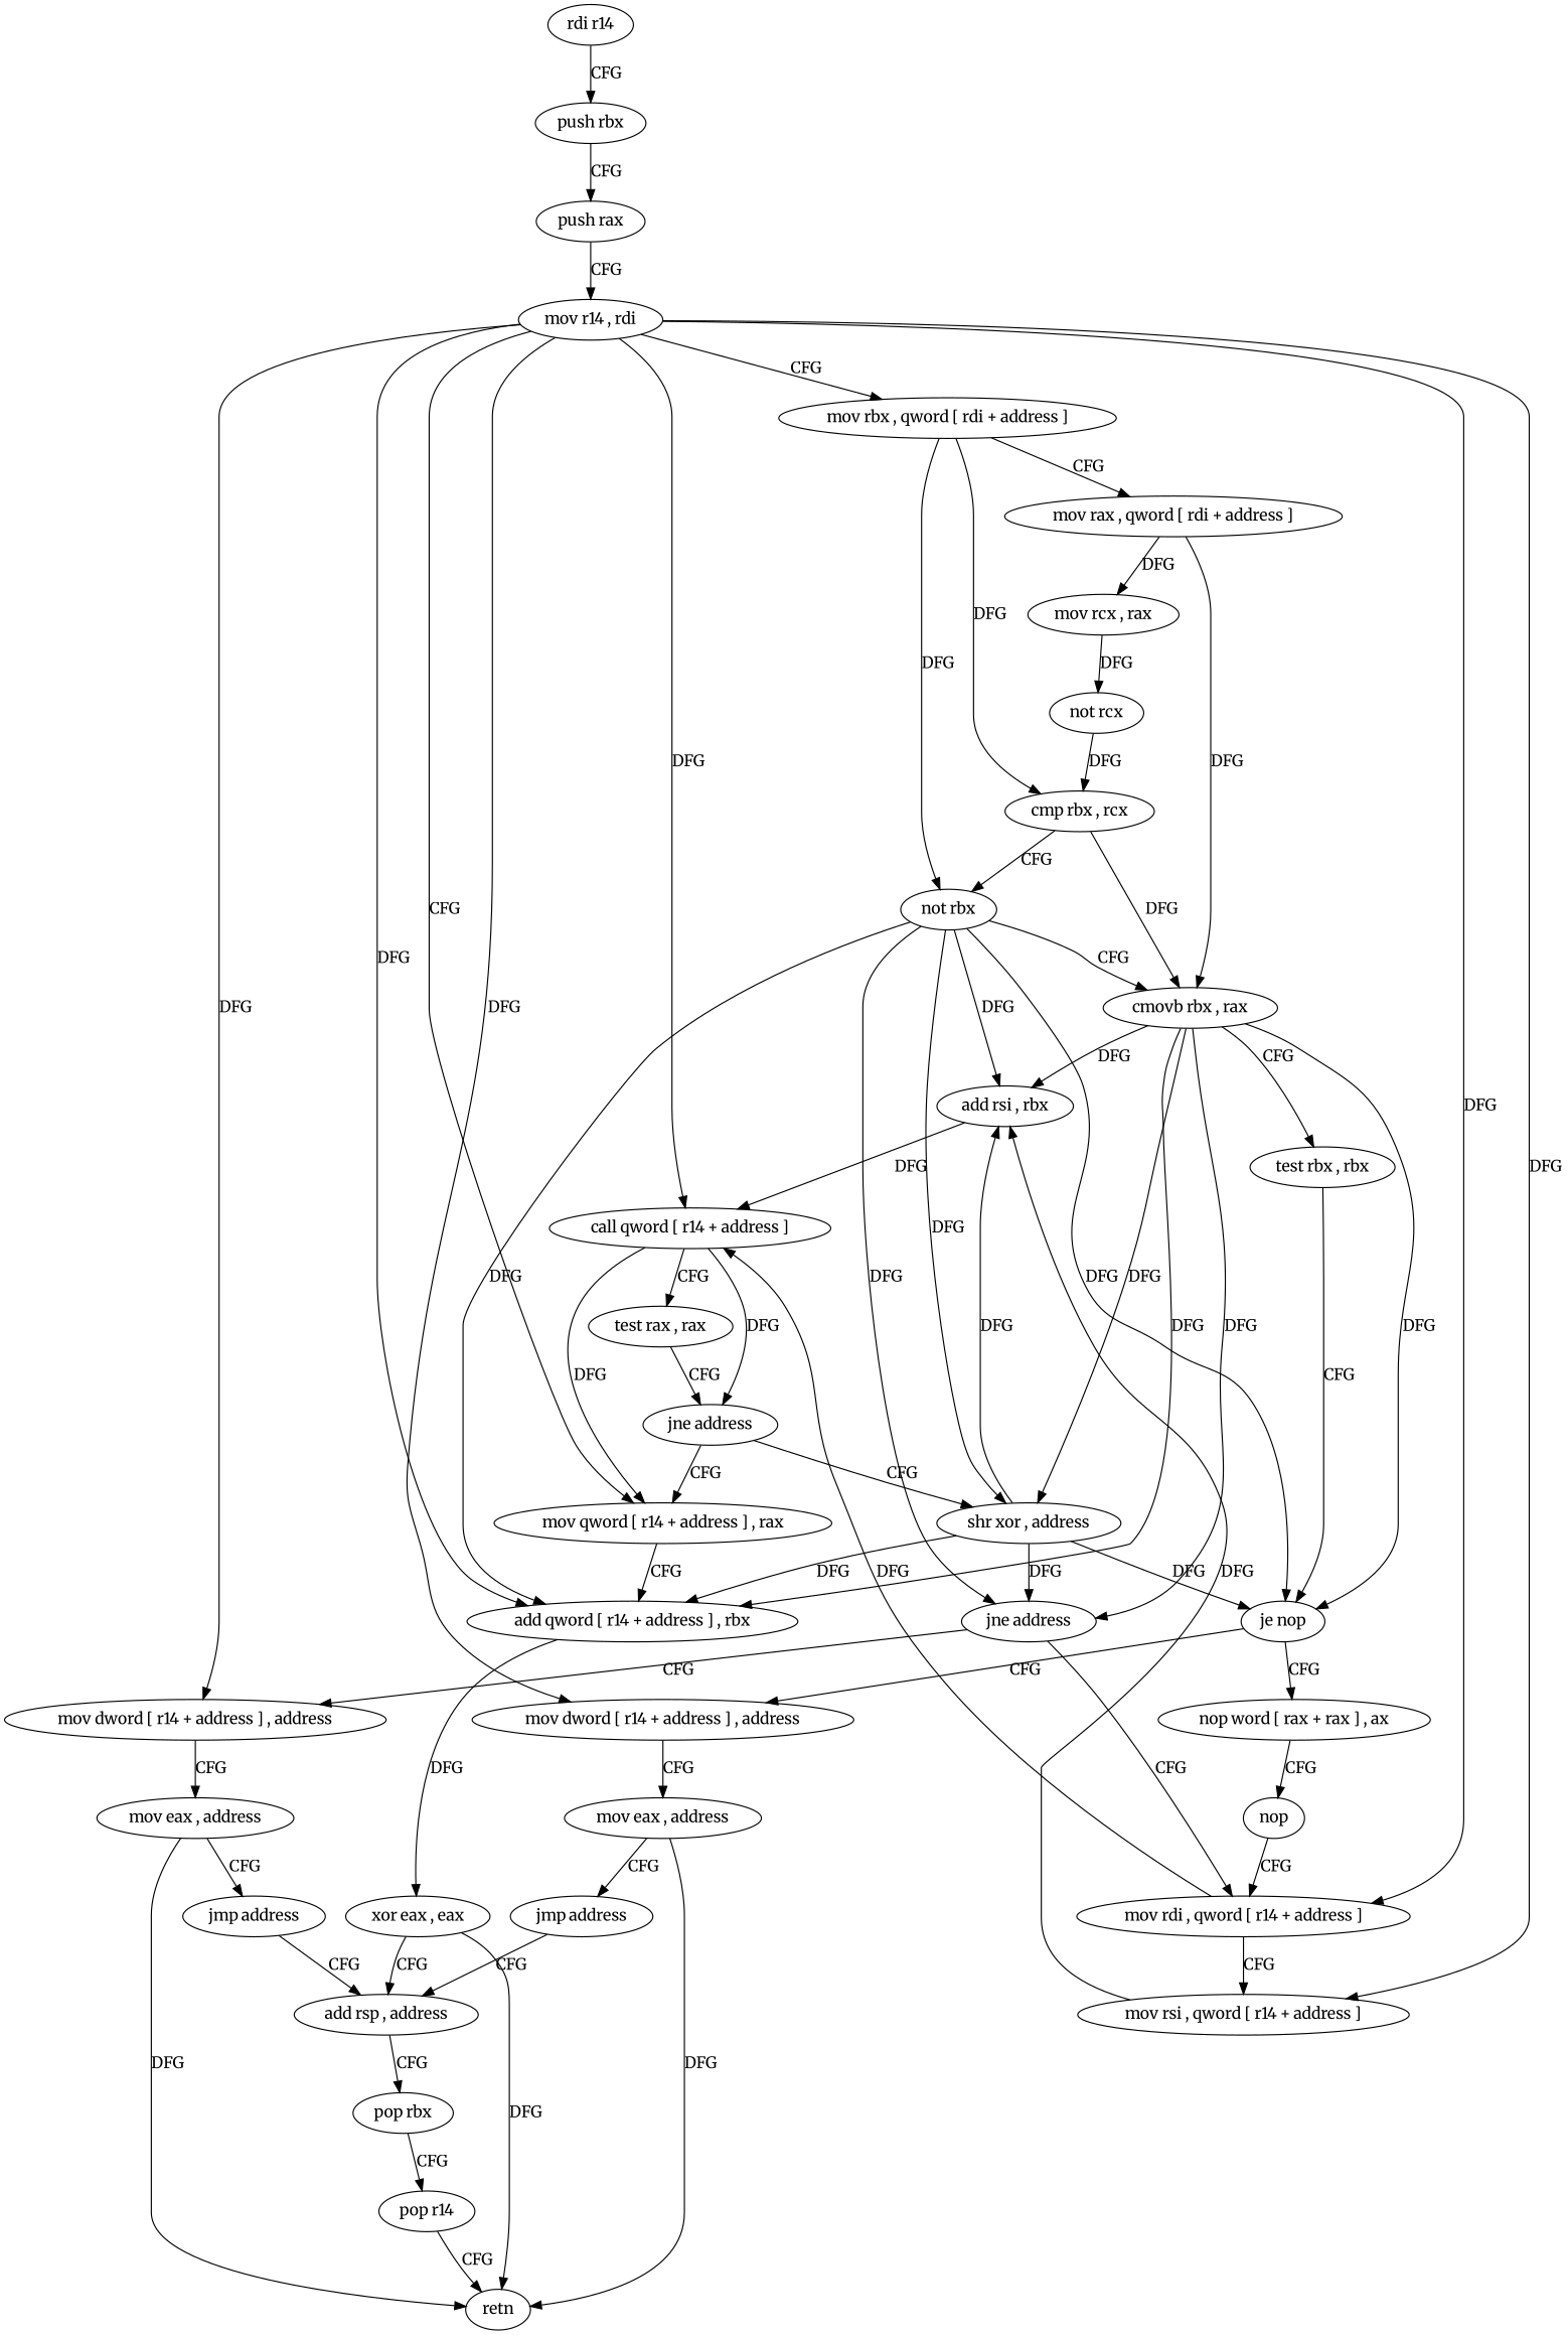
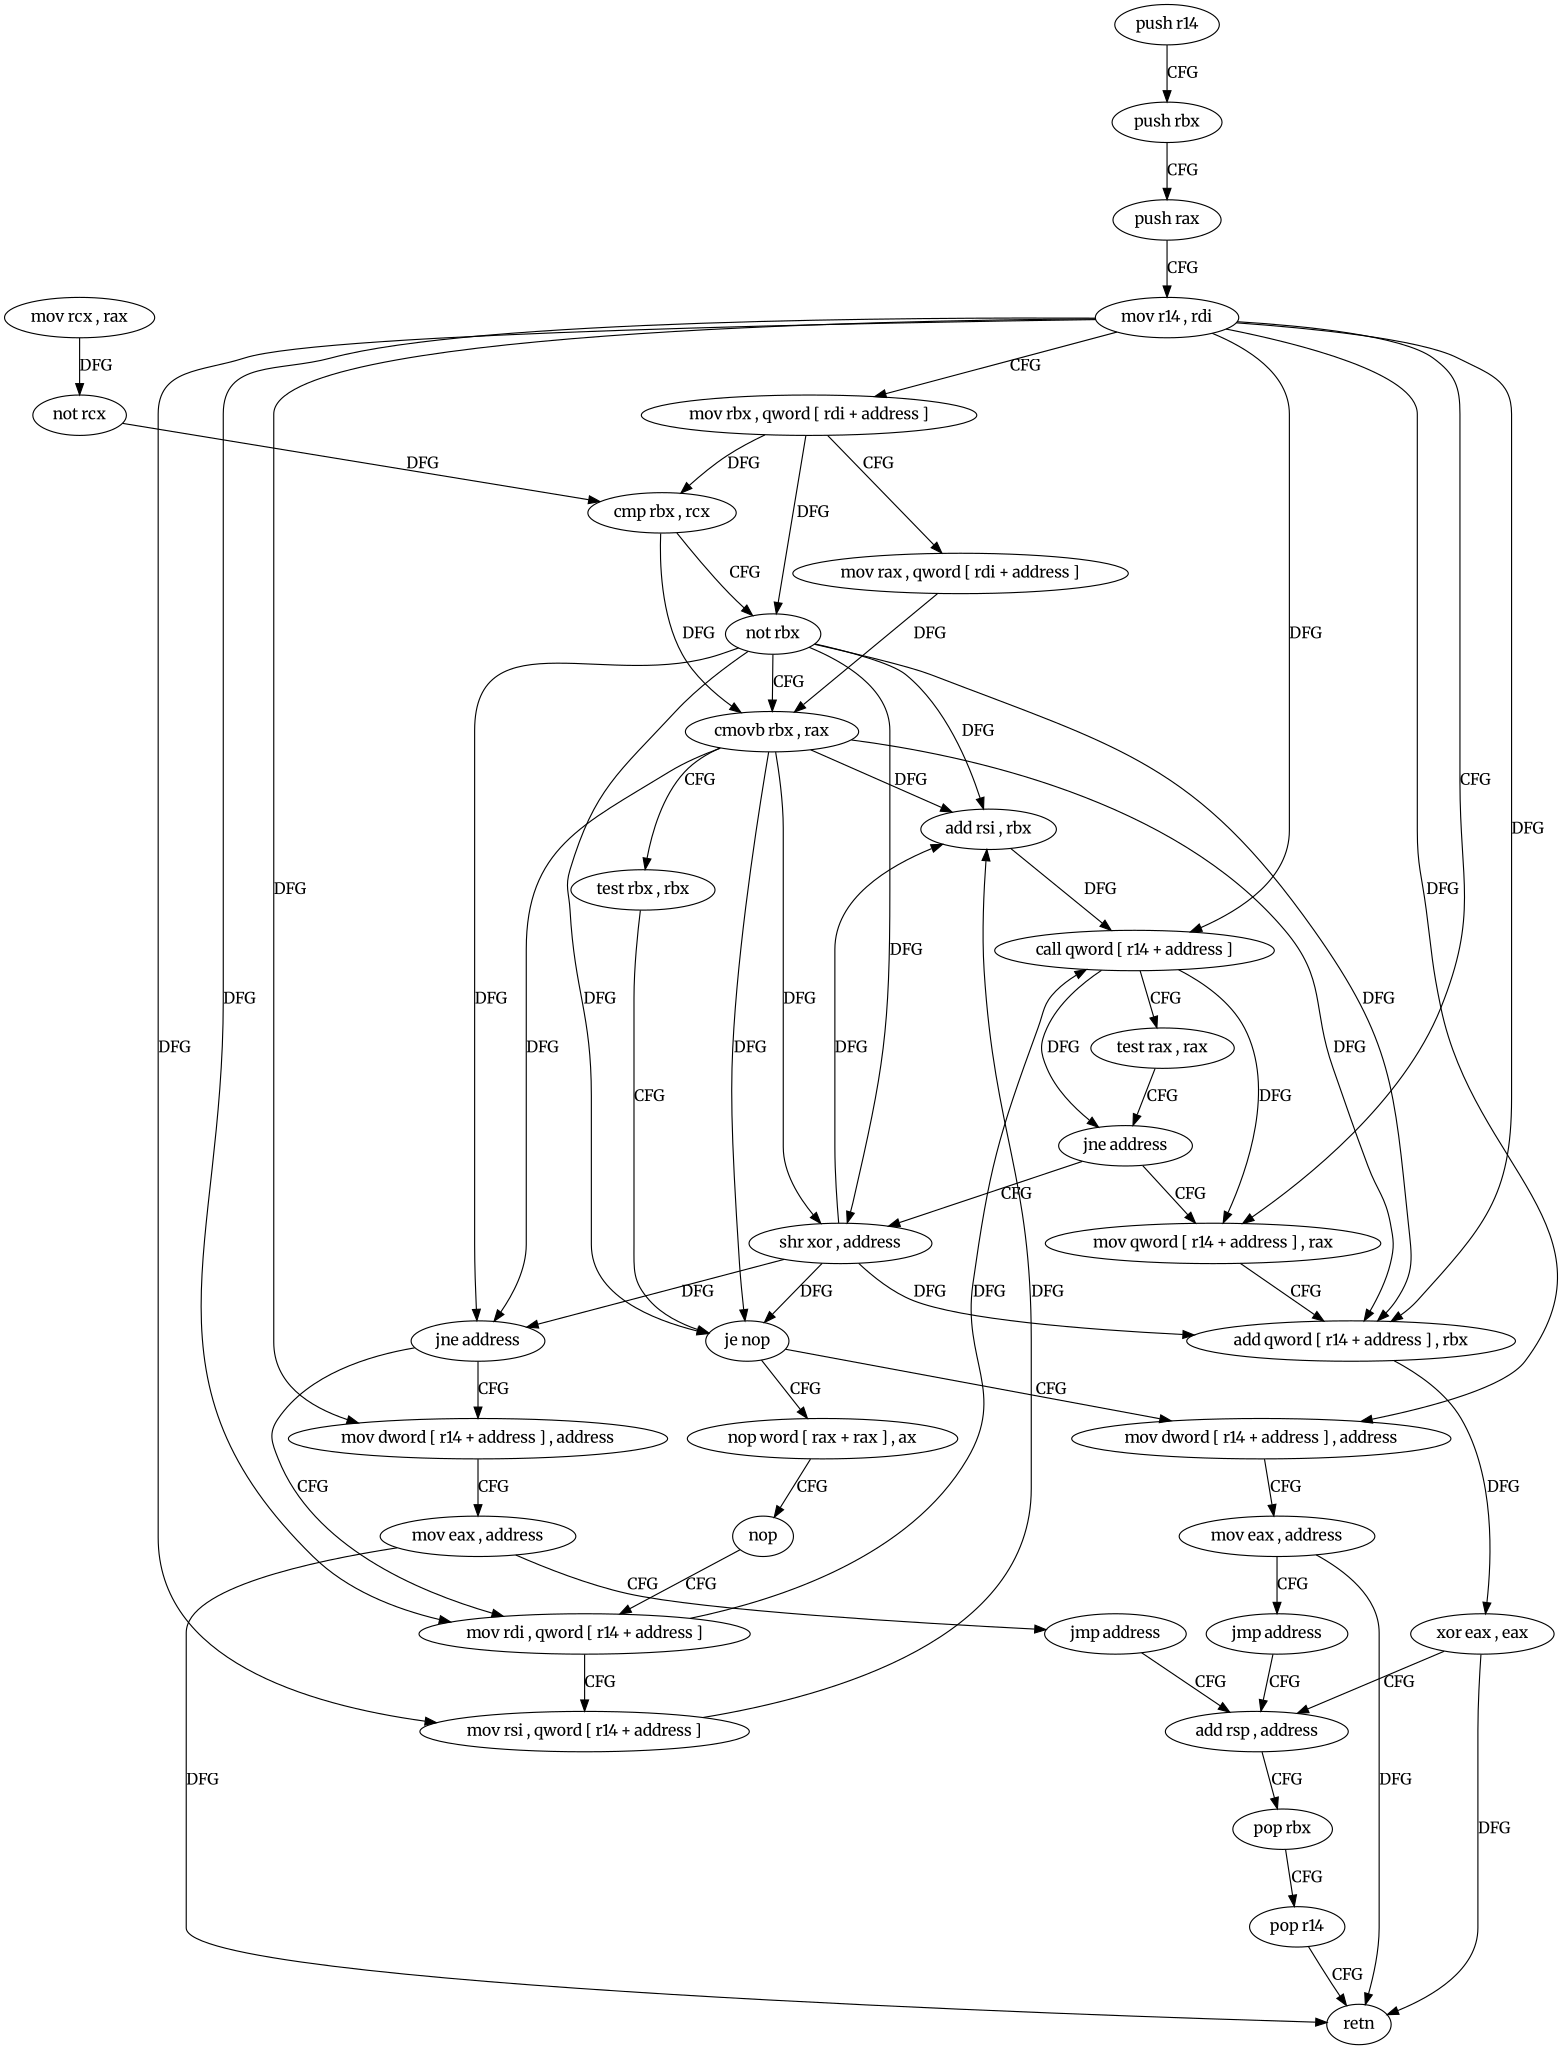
  digraph {
    fontname=Merriweather
    node [fontname=Merriweather]
    edge [fontname=Merriweather]
-   n1 [label="rdi r14"]
+   n1 [label="push r14"]
    n2 [label="push rbx"]
    n3 [label="push rax"]
    n4 [label="mov r14 , rdi"]
    n5 [label="mov rbx , qword [ rdi + address ]"]
    n6 [label="mov dword [ r14 + address ] , address"]
    n7 [label="mov rdi , qword [ r14 + address ]"]
    n8 [label="mov qword [ r14 + address ] , rax"]
    n9 [label="add qword [ r14 + address ] , rbx"]
    n10 [label="mov dword [ r14 + address ] , address"]
    n11 [label="mov rsi , qword [ r14 + address ]"]
    n12 [label="call qword [ r14 + address ]"]
    n13 [label="mov rax , qword [ rdi + address ]"]
    n14 [label="cmp rbx , rcx"]
    n15 [label="not rbx"]
    n16 [label="mov eax , address"]
    n17 [label="xor eax , eax"]
    n18 [label="mov eax , address"]
    n19 [label="add rsi , rbx"]
    n20 [label="test rax , rax"]
    n21 [label="jne address"]
    n22 [label="mov rcx , rax"]
    n23 [label="cmovb rbx , rax"]
    n24 [label="je nop"]
    n25 [label="shr xor , address"]
    n26 [label="jne address"]
    n27 [label="not rcx"]
    n28 [label="test rbx , rbx"]
    n29 [label="nop word [ rax + rax ] , ax"]
    n30 [label=nop]
    n31 [label="jmp address"]
    n32 [label=retn]
    n33 [label="add rsp , address"]
    n34 [label="pop rbx"]
    n35 [label="pop r14"]
    n36 [label="jmp address"]
    n1 -> n2 [label=CFG]
    n2 -> n3 [label=CFG]
    n3 -> n4 [label=CFG]
    n4 -> n5 [label=CFG]
    n4 -> n6 [label=DFG]
    n4 -> n7 [label=DFG]
    n4 -> n8 [label=CFG]
    n4 -> n9 [label=DFG]
    n4 -> n10 [label=DFG]
    n4 -> n11 [label=DFG]
    n4 -> n12 [label=DFG]
    n5 -> n13 [label=CFG]
    n5 -> n14 [label=DFG]
    n5 -> n15 [label=DFG]
    n6 -> n16 [label=CFG]
    n7 -> n11 [label=CFG]
    n7 -> n12 [label=DFG]
    n8 -> n9 [label=CFG]
    n9 -> n17 [label=DFG]
    n10 -> n18 [label=CFG]
    n11 -> n19 [label=DFG]
    n12 -> n8 [label=DFG]
    n12 -> n20 [label=CFG]
    n12 -> n21 [label=DFG]
-   n13 -> n22 [label=DFG]
    n13 -> n23 [label=DFG]
    n14 -> n15 [label=CFG]
    n14 -> n23 [label=DFG]
    n15 -> n9 [label=DFG]
    n15 -> n19 [label=DFG]
    n15 -> n23 [label=CFG]
    n15 -> n24 [label=DFG]
    n15 -> n25 [label=DFG]
    n15 -> n26 [label=DFG]
    n16 -> n31 [label=CFG]
    n16 -> n32 [label=DFG]
    n17 -> n32 [label=DFG]
    n17 -> n33 [label=CFG]
    n18 -> n32 [label=DFG]
    n18 -> n36 [label=CFG]
    n19 -> n12 [label=DFG]
    n20 -> n21 [label=CFG]
    n21 -> n8 [label=CFG]
    n21 -> n25 [label=CFG]
    n22 -> n27 [label=DFG]
    n23 -> n9 [label=DFG]
    n23 -> n19 [label=DFG]
    n23 -> n24 [label=DFG]
    n23 -> n25 [label=DFG]
    n23 -> n26 [label=DFG]
    n23 -> n28 [label=CFG]
    n24 -> n6 [label=CFG]
    n24 -> n29 [label=CFG]
    n25 -> n9 [label=DFG]
    n25 -> n19 [label=DFG]
    n25 -> n24 [label=DFG]
    n25 -> n26 [label=DFG]
    n26 -> n7 [label=CFG]
    n26 -> n10 [label=CFG]
    n27 -> n14 [label=DFG]
    n28 -> n24 [label=CFG]
    n29 -> n30 [label=CFG]
    n30 -> n7 [label=CFG]
    n31 -> n33 [label=CFG]
    n33 -> n34 [label=CFG]
    n34 -> n35 [label=CFG]
    n35 -> n32 [label=CFG]
    n36 -> n33 [label=CFG]
  }
